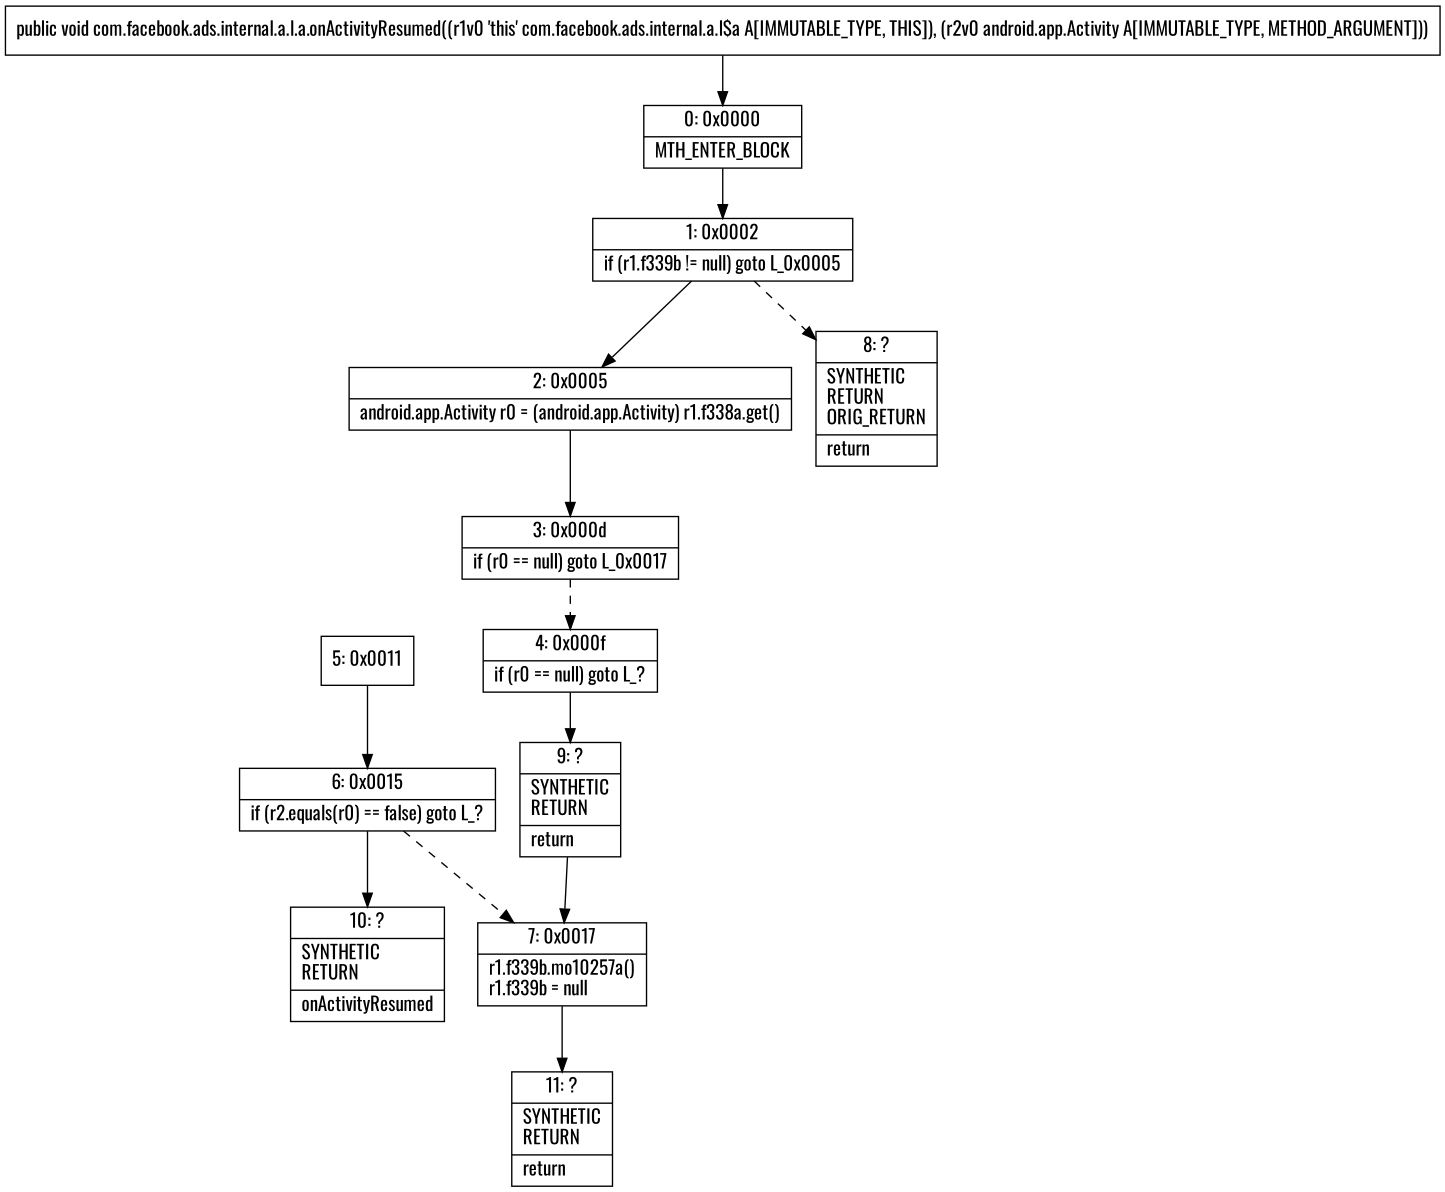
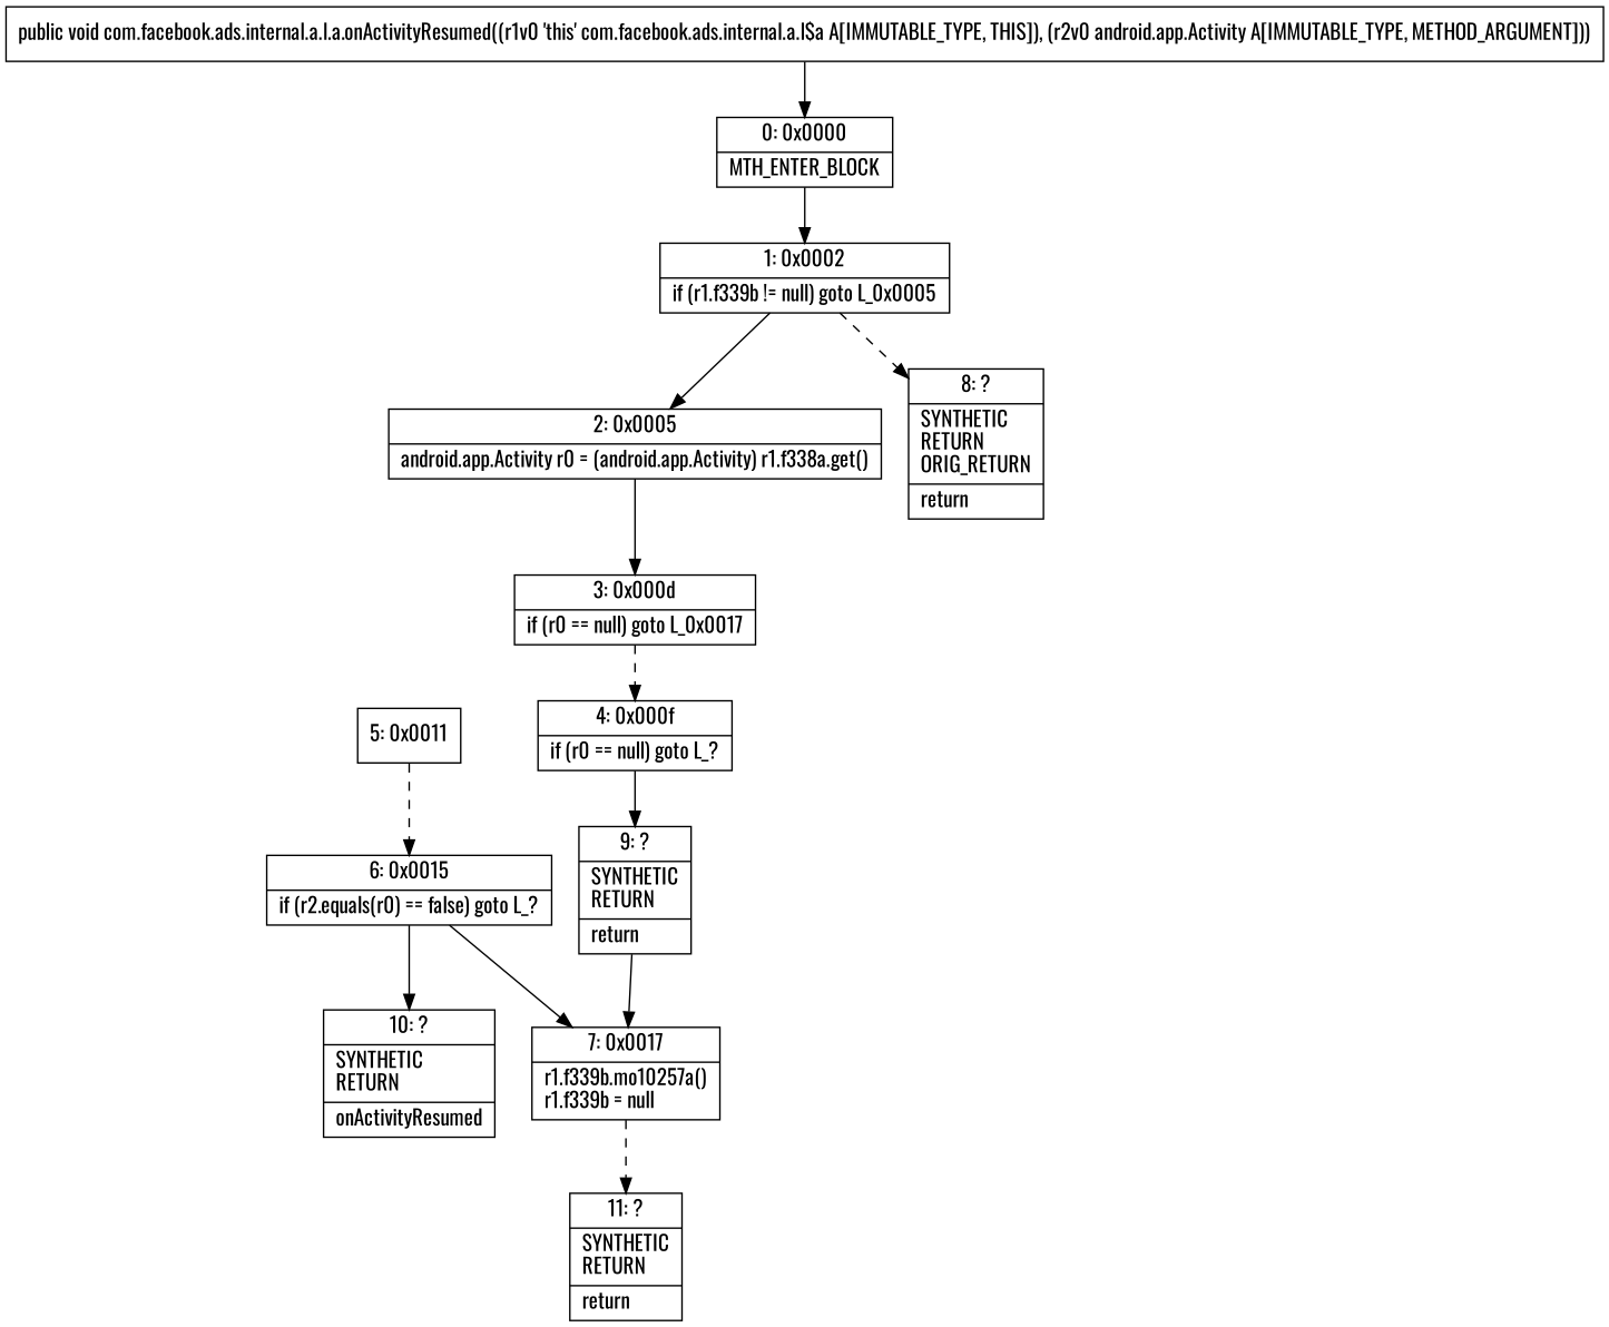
  digraph {
    fontname=Oswald
    node [fontname=Oswald shape=record]
    edge [fontname=Oswald]
    n1 [label="{0\:\ 0x0000|MTH_ENTER_BLOCK\l}"]
    n2 [label="{1\:\ 0x0002|if (r1.f339b != null) goto L_0x0005\l}"]
    n3 [label="{2\:\ 0x0005|android.app.Activity r0 = (android.app.Activity) r1.f338a.get()\l}"]
    n4 [label="{8\:\ ?|SYNTHETIC\lRETURN\lORIG_RETURN\l|return\l}"]
    n5 [label="{3\:\ 0x000d|if (r0 == null) goto L_0x0017\l}"]
    n6 [label="{4\:\ 0x000f|if (r0 == null) goto L_?\l}"]
    n7 [label="{9\:\ ?|SYNTHETIC\lRETURN\l|return\l}"]
    n8 [label="{7\:\ 0x0017|r1.f339b.mo10257a()\lr1.f339b = null\l}"]
    n9 [label="{11\:\ ?|SYNTHETIC\lRETURN\l|return\l}"]
    n10 [label="{5\:\ 0x0011}"]
    n11 [label="{6\:\ 0x0015|if (r2.equals(r0) == false) goto L_?\l}"]
    n12 [label="{10\:\ ?|SYNTHETIC\lRETURN\l|onActivityResumed\l}"]
    n13 [label="{public void com.facebook.ads.internal.a.l.a.onActivityResumed((r1v0 'this' com.facebook.ads.internal.a.l$a A[IMMUTABLE_TYPE, THIS]), (r2v0 android.app.Activity A[IMMUTABLE_TYPE, METHOD_ARGUMENT])) }"]
    n1 -> n2
    n2 -> n3
    n2 -> n4 [style=dashed]
    n3 -> n5
    n5 -> n6 [style=dashed]
    n6 -> n7
    n7 -> n8
-   n8 -> n9
-   n10 -> n11
-   n11 -> n8 [style=dashed]
+   n8 -> n9 [style=dashed]
+   n10 -> n11 [style=dashed]
+   n11 -> n8 [style=solid]
    n11 -> n12
    n13 -> n1
  }
